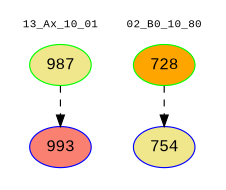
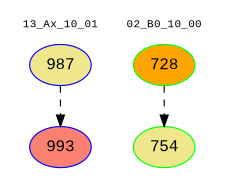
  digraph {
    fontname="Liberation Mono"
    node [color=green fillcolor=khaki fontname="Liberation Mono" style=filled]
    edge [color=black fontname="Liberation Mono" style=dashed]
-   n1 [label=987]
+   n1 [color=blue label=987]
    n2 [color=blue fillcolor=salmon label=993]
    n3 [fillcolor=orange label=728]
-   n4 [color=blue label=754]
+   n4 [label=754]
    subgraph cluster_1 {
      color=white
      fontsize=10
      label="13_Ax_10_01"
      n1
      n2
    }
    subgraph cluster_2 {
      color=white
      fontsize=10
-     label="02_B0_10_80"
+     label="02_B0_10_00"
      n3
      n4
    }
    n1 -> n2
    n3 -> n4
  }
